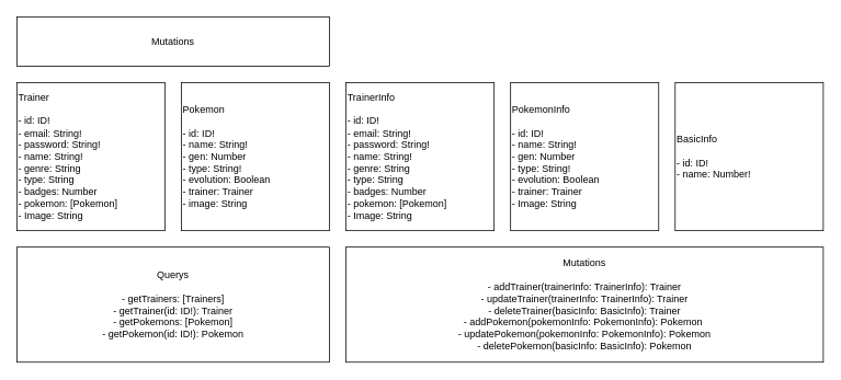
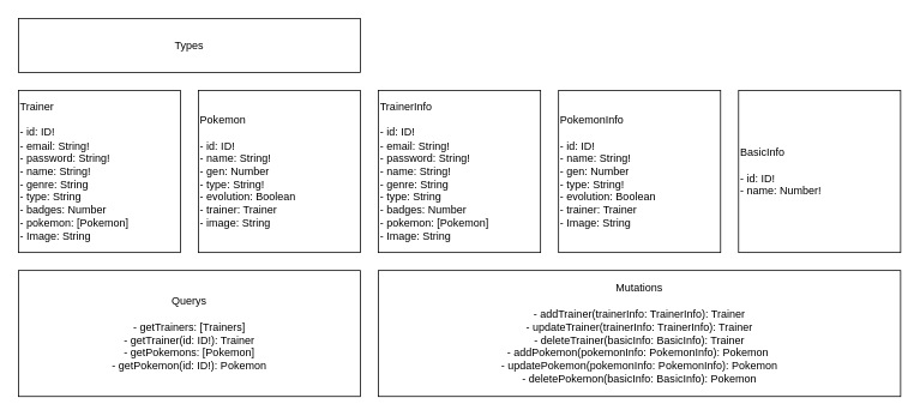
  <mxCell id="0" />
  <mxCell id="1" parent="0" />
- <mxCell id="2" value="Mutations&lt;br&gt;" style="rounded=0;whiteSpace=wrap;html=1;" vertex="1" parent="1"><mxGeometry x="20" y="20" width="380" height="60" as="geometry" /></mxCell>
+ <mxCell id="2" value="Types&lt;br&gt;" style="rounded=0;whiteSpace=wrap;html=1;" vertex="1" parent="1"><mxGeometry x="20" y="20" width="380" height="60" as="geometry" /></mxCell>
  <mxCell id="3" value="Pokemon&lt;br&gt;&lt;br&gt;- id: ID!&lt;br&gt;- name: String!&lt;br&gt;- gen: Number&lt;br&gt;- type: String!&lt;br&gt;&lt;div style=&quot;&quot;&gt;- evolution: Boolean&lt;/div&gt;&lt;div style=&quot;&quot;&gt;- trainer: Trainer&lt;/div&gt;&lt;div style=&quot;&quot;&gt;- image: String&lt;/div&gt;" style="whiteSpace=wrap;html=1;aspect=fixed;align=left;" vertex="1" parent="1"><mxGeometry x="220" y="100" width="180" height="180" as="geometry" /></mxCell>
  <mxCell id="4" value="Querys&lt;br&gt;&lt;br&gt;- getTrainers: [Trainers]&lt;br&gt;- getTrainer(id: ID!): Trainer&lt;br&gt;- getPokemons: [Pokemon]&lt;br&gt;- getPokemon(id: ID!): Pokemon" style="rounded=0;whiteSpace=wrap;html=1;" vertex="1" parent="1"><mxGeometry x="20" y="300" width="380" height="140" as="geometry" /></mxCell>
  <mxCell id="5" value="Mutations&lt;br&gt;&lt;br&gt;- addTrainer(trainerInfo: TrainerInfo): Trainer&lt;br&gt;- updateTrainer(trainerInfo: TrainerInfo): Trainer&lt;br&gt;- deleteTrainer(basicInfo: BasicInfo): Trainer&lt;br&gt;- addPokemon(pokemonInfo: PokemonInfo): Pokemon&amp;nbsp;&lt;br&gt;- updatePokemon(pokemonInfo: PokemonInfo): Pokemon&lt;br&gt;- deletePokemon(basicInfo: BasicInfo): Pokemon" style="rounded=0;whiteSpace=wrap;html=1;" vertex="1" parent="1"><mxGeometry x="420" y="300" width="580" height="140" as="geometry" /></mxCell>
  <mxCell id="6" value="PokemonInfo&lt;br&gt;&lt;br&gt;- id: ID!&lt;br&gt;- name: String!&lt;br&gt;- gen: Number&lt;br&gt;- type: String!&lt;br&gt;&lt;div style=&quot;&quot;&gt;- evolution: Boolean&lt;/div&gt;&lt;div style=&quot;&quot;&gt;- trainer: Trainer&lt;/div&gt;&lt;div style=&quot;&quot;&gt;- Image: String&lt;/div&gt;" style="whiteSpace=wrap;html=1;aspect=fixed;align=left;" vertex="1" parent="1"><mxGeometry x="620" y="100" width="180" height="180" as="geometry" /></mxCell>
  <mxCell id="7" value="BasicInfo&lt;br&gt;&lt;br&gt;- id: ID!&lt;br&gt;- name: Number!" style="whiteSpace=wrap;html=1;aspect=fixed;align=left;" vertex="1" parent="1"><mxGeometry x="820" y="100" width="180" height="180" as="geometry" /></mxCell>
  <mxCell id="8" value="Trainer&lt;br&gt;&lt;br&gt;- id: ID!&lt;br&gt;- email: String!&lt;br&gt;- password: String!&lt;br&gt;- name: String!&lt;br&gt;- genre: String&lt;br&gt;- type: String&lt;br&gt;- badges: Number&lt;br&gt;&lt;div style=&quot;&quot;&gt;- pokemon: [Pokemon]&lt;/div&gt;&lt;div style=&quot;&quot;&gt;- Image: String&lt;/div&gt;" style="whiteSpace=wrap;html=1;aspect=fixed;align=left;" vertex="1" parent="1"><mxGeometry x="20" y="100" width="180" height="180" as="geometry" /></mxCell>
  <mxCell id="9" value="TrainerInfo&lt;br&gt;&lt;br&gt;- id: ID!&lt;br&gt;- email: String!&lt;br&gt;- password: String!&lt;br&gt;- name: String!&lt;br&gt;- genre: String&lt;br&gt;- type: String&lt;br&gt;- badges: Number&lt;br&gt;&lt;div style=&quot;&quot;&gt;- pokemon: [Pokemon]&lt;/div&gt;&lt;div style=&quot;&quot;&gt;- Image: String&lt;/div&gt;" style="whiteSpace=wrap;html=1;aspect=fixed;align=left;" vertex="1" parent="1"><mxGeometry x="420" y="100" width="180" height="180" as="geometry" /></mxCell>
